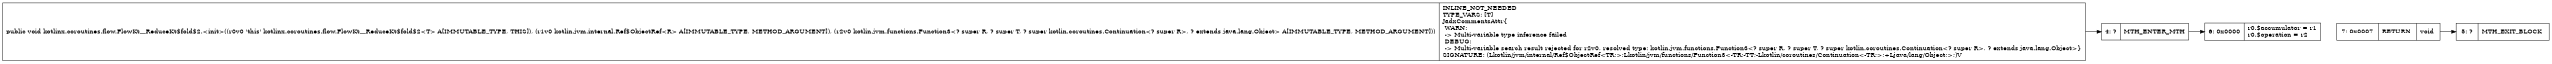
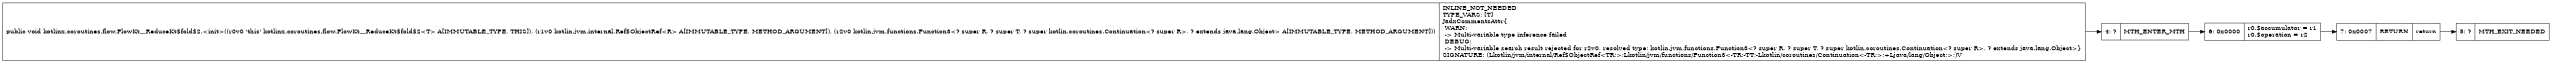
  digraph {
    rankdir=LR
    node [shape=record]
    n1 [label="{4\:\ ?|MTH_ENTER_MTH\l}"]
    n2 [label="{6\:\ 0x0000|r0.$accumulator = r1\lr0.$operation = r2\l}"]
-   n3 [label="{7\:\ 0x0007|RETURN\l|void\l}"]
-   n4 [label="{5\:\ ?|MTH_EXIT_BLOCK\l}"]
+   n3 [label="{7\:\ 0x0007|RETURN\l|return\l}"]
+   n4 [label="{5\:\ ?|MTH_EXIT_NEEDED\l}"]
    n5 [label="{public void kotlinx.coroutines.flow.FlowKt__ReduceKt$fold$2.\<init\>((r0v0 'this' kotlinx.coroutines.flow.FlowKt__ReduceKt$fold$2\<T\> A[IMMUTABLE_TYPE, THIS]), (r1v0 kotlin.jvm.internal.Ref$ObjectRef\<R\> A[IMMUTABLE_TYPE, METHOD_ARGUMENT]), (r2v0 kotlin.jvm.functions.Function3\<? super R, ? super T, ? super kotlin.coroutines.Continuation\<? super R\>, ? extends java.lang.Object\> A[IMMUTABLE_TYPE, METHOD_ARGUMENT]))  | INLINE_NOT_NEEDED\lTYPE_VARS: [T]\lJadxCommentsAttr\{\l WARN: \l \-\> Multi\-variable type inference failed\l DEBUG: \l \-\> Multi\-variable search result rejected for r2v0, resolved type: kotlin.jvm.functions.Function3\<? super R, ? super T, ? super kotlin.coroutines.Continuation\<? super R\>, ? extends java.lang.Object\>\}\lSIGNATURE: (Lkotlin\/jvm\/internal\/Ref$ObjectRef\<TR;\>;Lkotlin\/jvm\/functions\/Function3\<\-TR;\-TT;\-Lkotlin\/coroutines\/Continuation\<\-TR;\>;+Ljava\/lang\/Object;\>;)V\l}"]
    n1 -> n2
+   n2 -> n3
    n3 -> n4
    n5 -> n1
  }
